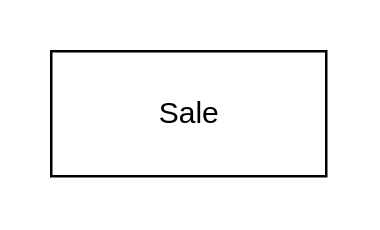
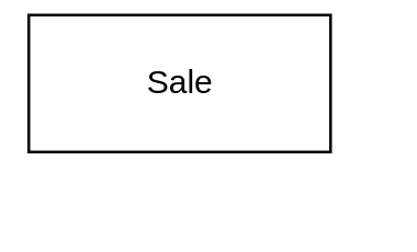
  <mxCell id="0" />
  <mxCell id="1" parent="0" />
- <mxCell id="2" value="Sale" style="html=1;" parent="1" vertex="1"><mxGeometry x="20" y="20" width="110" height="50" as="geometry" /></mxCell>
+ <mxCell id="2" value="Sale" style="html=1;" parent="1" vertex="1"><mxGeometry x="10" y="5" width="110" height="50" as="geometry" /></mxCell>
